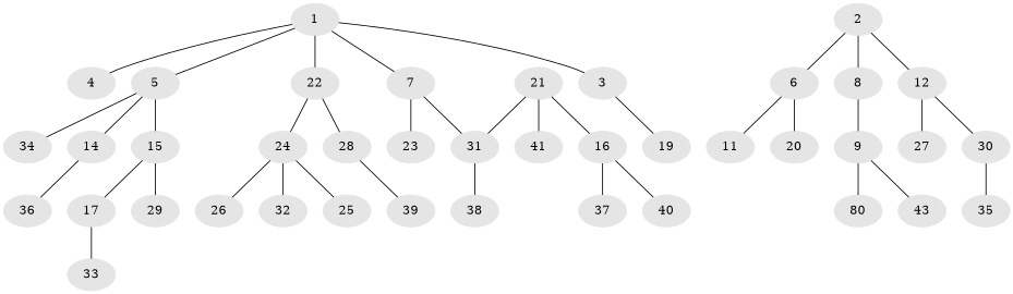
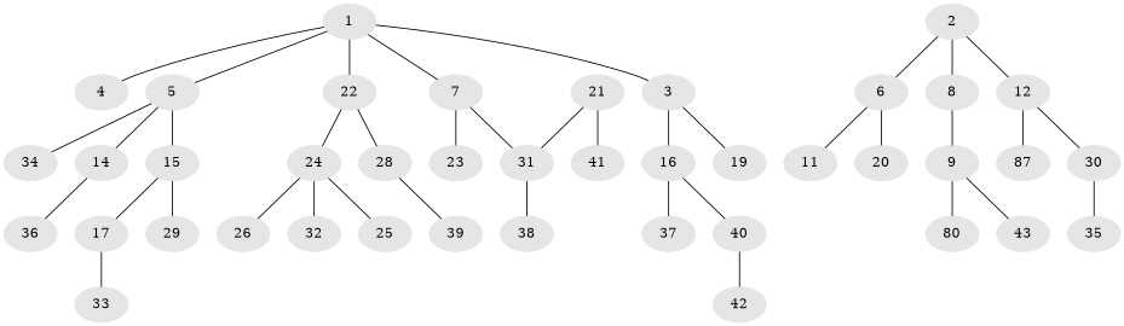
  graph {
    node [color=gray90 style=filled]
    edge [weight=1.0]
    1
    3
    4
    5
    7
    22
    2
    6
    8
    12
    16
    19
    14
    15
    34
    23
    31
    24
    28
    11
    20
    9
-   27
+   27 [label=87]
    30
    37
    40
    36
    17
    29
    21
    41
    n32 [label=80]
    n33 [label=43]
    35
    33
+   42
    38
    25
    26
    32
    39
    1 -- 3
    1 -- 4
    1 -- 5
    1 -- 7
    1 -- 22 [weight=2.0]
-   21 -- 16
+   3 -- 16
    3 -- 19
    5 -- 14
    5 -- 15
    5 -- 34
    7 -- 23
    7 -- 31
    22 -- 24
    22 -- 28
    2 -- 6
    2 -- 8
    2 -- 12
    6 -- 11
    6 -- 20 [weight=2.0]
    8 -- 9
    12 -- 27
    12 -- 30
    16 -- 37 [weight=2.0]
    16 -- 40
    14 -- 36
    15 -- 17
    15 -- 29 [weight=2.0]
    31 -- 38 [weight=2.0]
    24 -- 25
    24 -- 26 [weight=2.0]
    24 -- 32
    28 -- 39
    9 -- n32 [weight=2.0]
    9 -- n33
    30 -- 35
+   40 -- 42
    17 -- 33
    21 -- 31
    21 -- 41
  }
